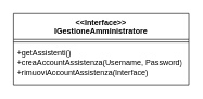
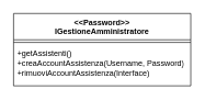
  <mxCell id="0" />
  <mxCell id="1" parent="0" />
- <mxCell id="2" value="&lt;div&gt;&amp;lt;&amp;lt;Interface&amp;gt;&amp;gt;&lt;/div&gt;&lt;div&gt;IGestioneAmministratore&lt;/div&gt;" style="swimlane;fontStyle=1;align=center;verticalAlign=top;childLayout=stackLayout;horizontal=1;startSize=40;horizontalStack=0;resizeParent=1;resizeParentMax=0;resizeLast=0;collapsible=1;marginBottom=0;whiteSpace=wrap;html=1;" vertex="1" parent="1"><mxGeometry x="20" y="20" width="270" height="110" as="geometry" /></mxCell>
+ <mxCell id="2" value="&lt;div&gt;&amp;lt;&amp;lt;Password&amp;gt;&amp;gt;&lt;/div&gt;&lt;div&gt;IGestioneAmministratore&lt;/div&gt;" style="swimlane;fontStyle=1;align=center;verticalAlign=top;childLayout=stackLayout;horizontal=1;startSize=40;horizontalStack=0;resizeParent=1;resizeParentMax=0;resizeLast=0;collapsible=1;marginBottom=0;whiteSpace=wrap;html=1;" vertex="1" parent="1"><mxGeometry x="20" y="20" width="270" height="110" as="geometry" /></mxCell>
  <mxCell id="3" value="" style="line;strokeWidth=1;fillColor=none;align=left;verticalAlign=middle;spacingTop=-1;spacingLeft=3;spacingRight=3;rotatable=0;labelPosition=right;points=[];portConstraint=eastwest;strokeColor=inherit;" vertex="1" parent="2"><mxGeometry y="40" width="270" height="8" as="geometry" /></mxCell>
  <mxCell id="4" value="&lt;div&gt;+getAssistenti()&lt;/div&gt;&lt;div&gt;+creaAccountAssistenza(Username, Password)&lt;/div&gt;&lt;div&gt;+rimuoviAccountAssistenza(Interface)&lt;br&gt;&lt;/div&gt;" style="text;strokeColor=none;fillColor=none;align=left;verticalAlign=top;spacingLeft=4;spacingRight=4;overflow=hidden;rotatable=0;points=[[0,0.5],[1,0.5]];portConstraint=eastwest;whiteSpace=wrap;html=1;" vertex="1" parent="2"><mxGeometry y="48" width="270" height="62" as="geometry" /></mxCell>
